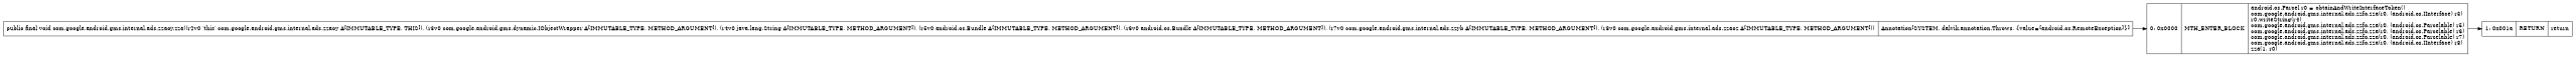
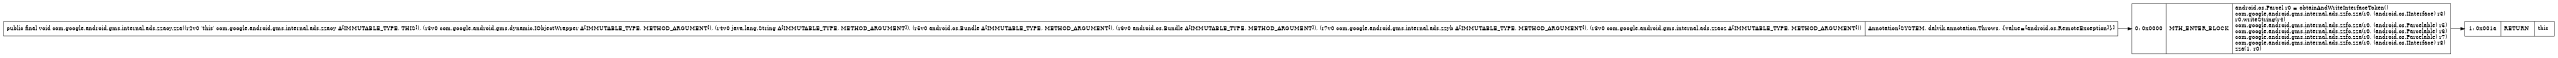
  digraph {
    rankdir=LR
    node [shape=record]
    n1 [label="{0\:\ 0x0000|MTH_ENTER_BLOCK\l|android.os.Parcel r0 = obtainAndWriteInterfaceToken()\lcom.google.android.gms.internal.ads.zzfo.zza(r0, (android.os.IInterface) r3)\lr0.writeString(r4)\lcom.google.android.gms.internal.ads.zzfo.zza(r0, (android.os.Parcelable) r5)\lcom.google.android.gms.internal.ads.zzfo.zza(r0, (android.os.Parcelable) r6)\lcom.google.android.gms.internal.ads.zzfo.zza(r0, (android.os.Parcelable) r7)\lcom.google.android.gms.internal.ads.zzfo.zza(r0, (android.os.IInterface) r8)\lzza(1, r0)\l}"]
-   n2 [label="{1\:\ 0x001a|RETURN\l|return\l}"]
+   n2 [label="{1\:\ 0x001a|RETURN\l|this\l}"]
    n3 [label="{public final void com.google.android.gms.internal.ads.zzaoy.zza((r2v0 'this' com.google.android.gms.internal.ads.zzaoy A[IMMUTABLE_TYPE, THIS]), (r3v0 com.google.android.gms.dynamic.IObjectWrapper A[IMMUTABLE_TYPE, METHOD_ARGUMENT]), (r4v0 java.lang.String A[IMMUTABLE_TYPE, METHOD_ARGUMENT]), (r5v0 android.os.Bundle A[IMMUTABLE_TYPE, METHOD_ARGUMENT]), (r6v0 android.os.Bundle A[IMMUTABLE_TYPE, METHOD_ARGUMENT]), (r7v0 com.google.android.gms.internal.ads.zzyb A[IMMUTABLE_TYPE, METHOD_ARGUMENT]), (r8v0 com.google.android.gms.internal.ads.zzaoz A[IMMUTABLE_TYPE, METHOD_ARGUMENT]))  | Annotation[SYSTEM, dalvik.annotation.Throws, \{value=[android.os.RemoteException]\}]\l}"]
    n1 -> n2
    n3 -> n1
  }
